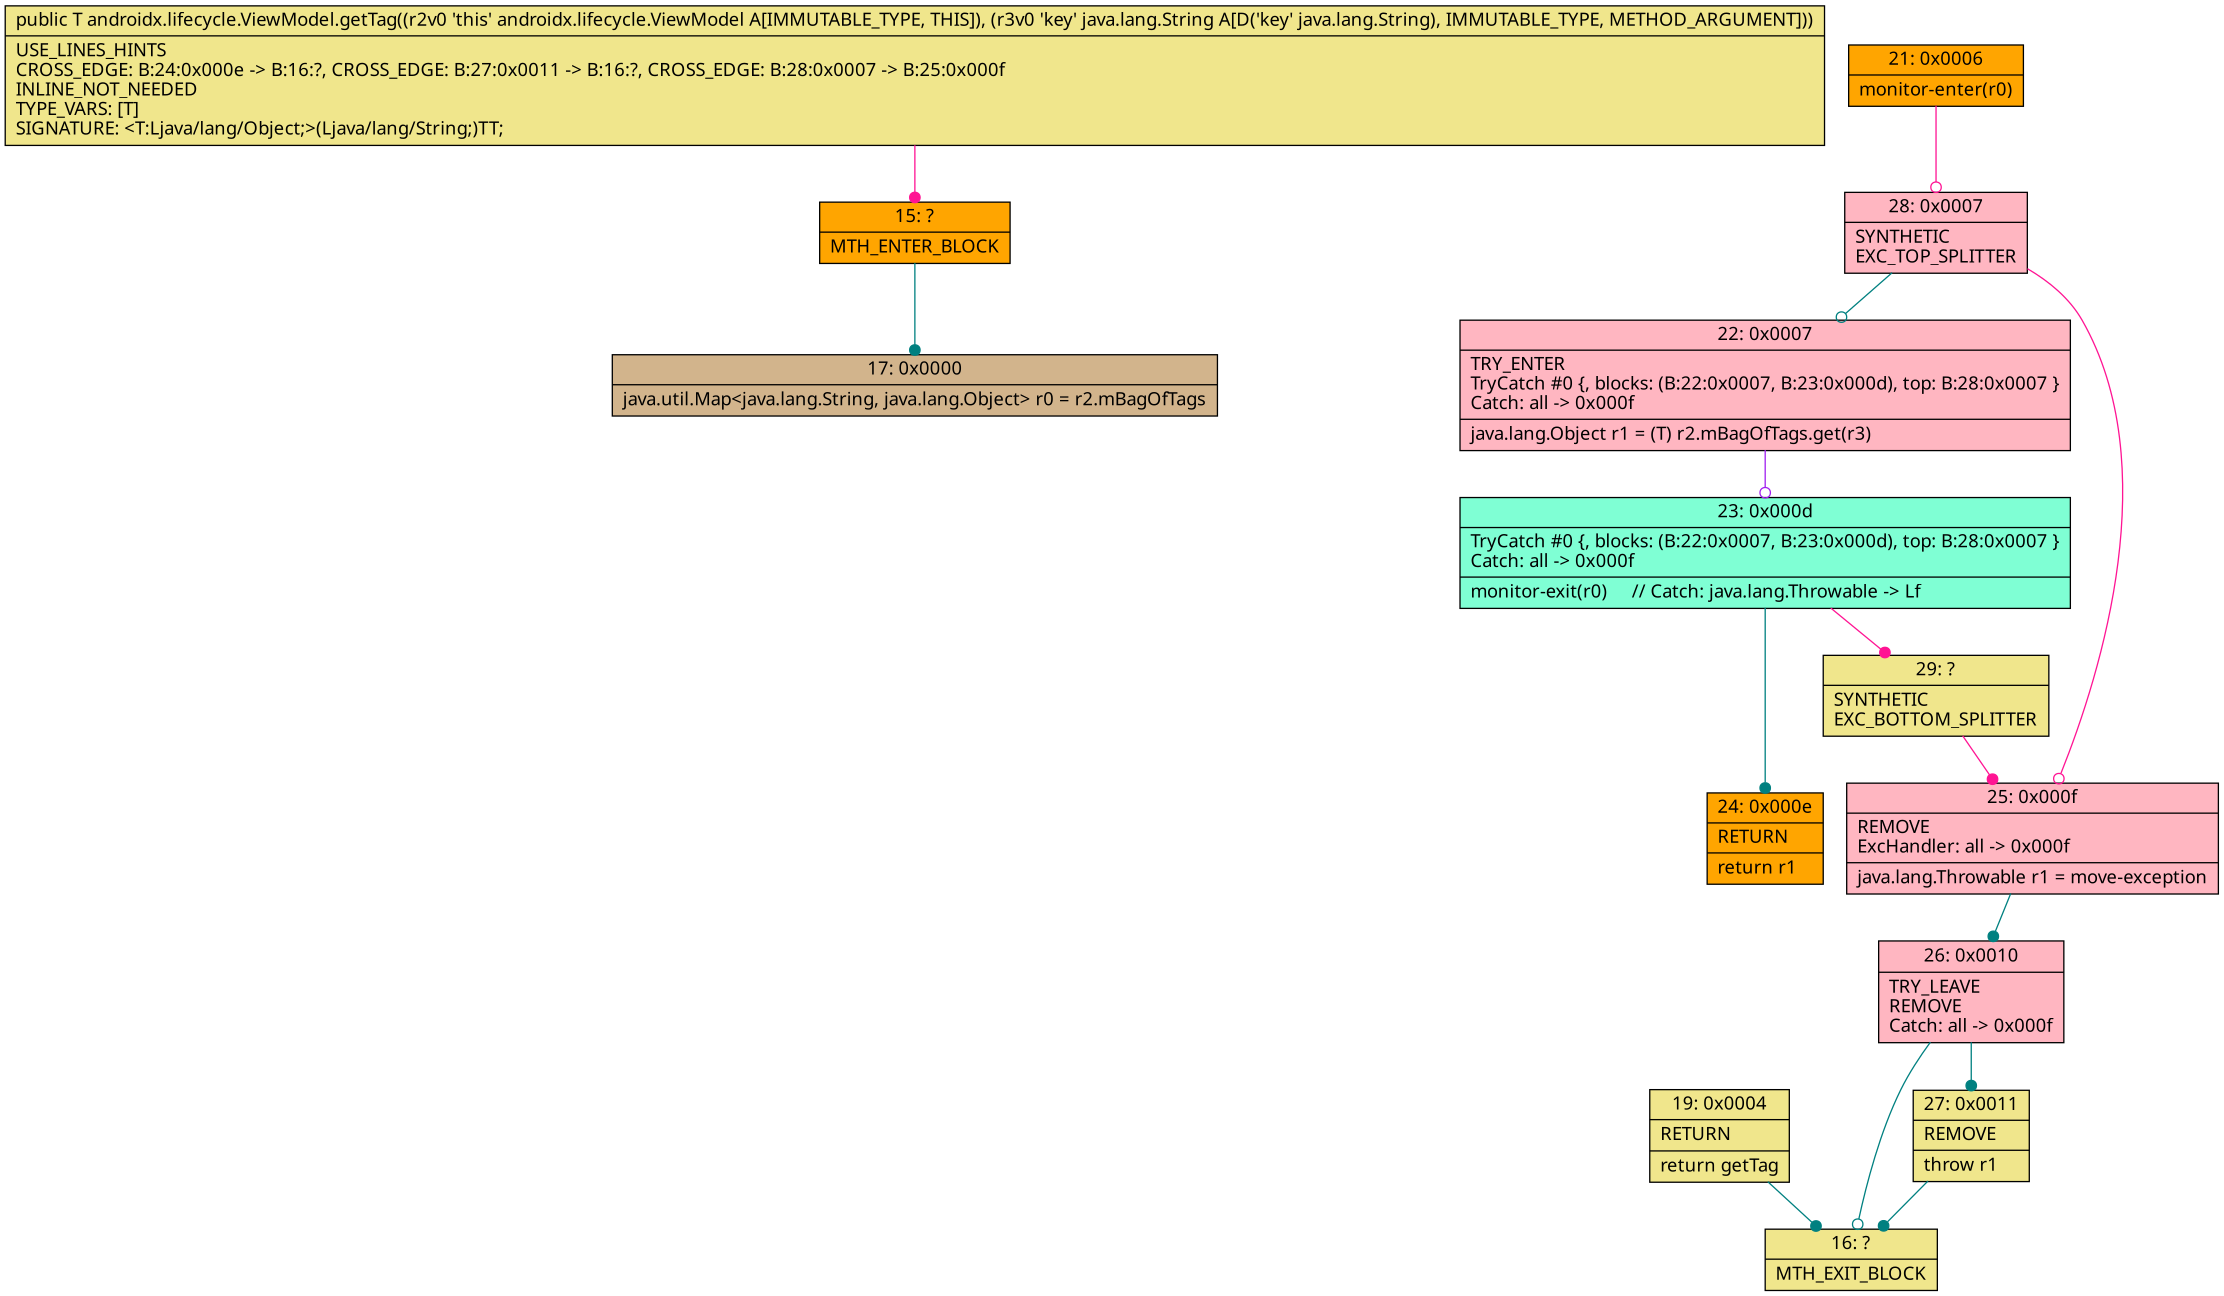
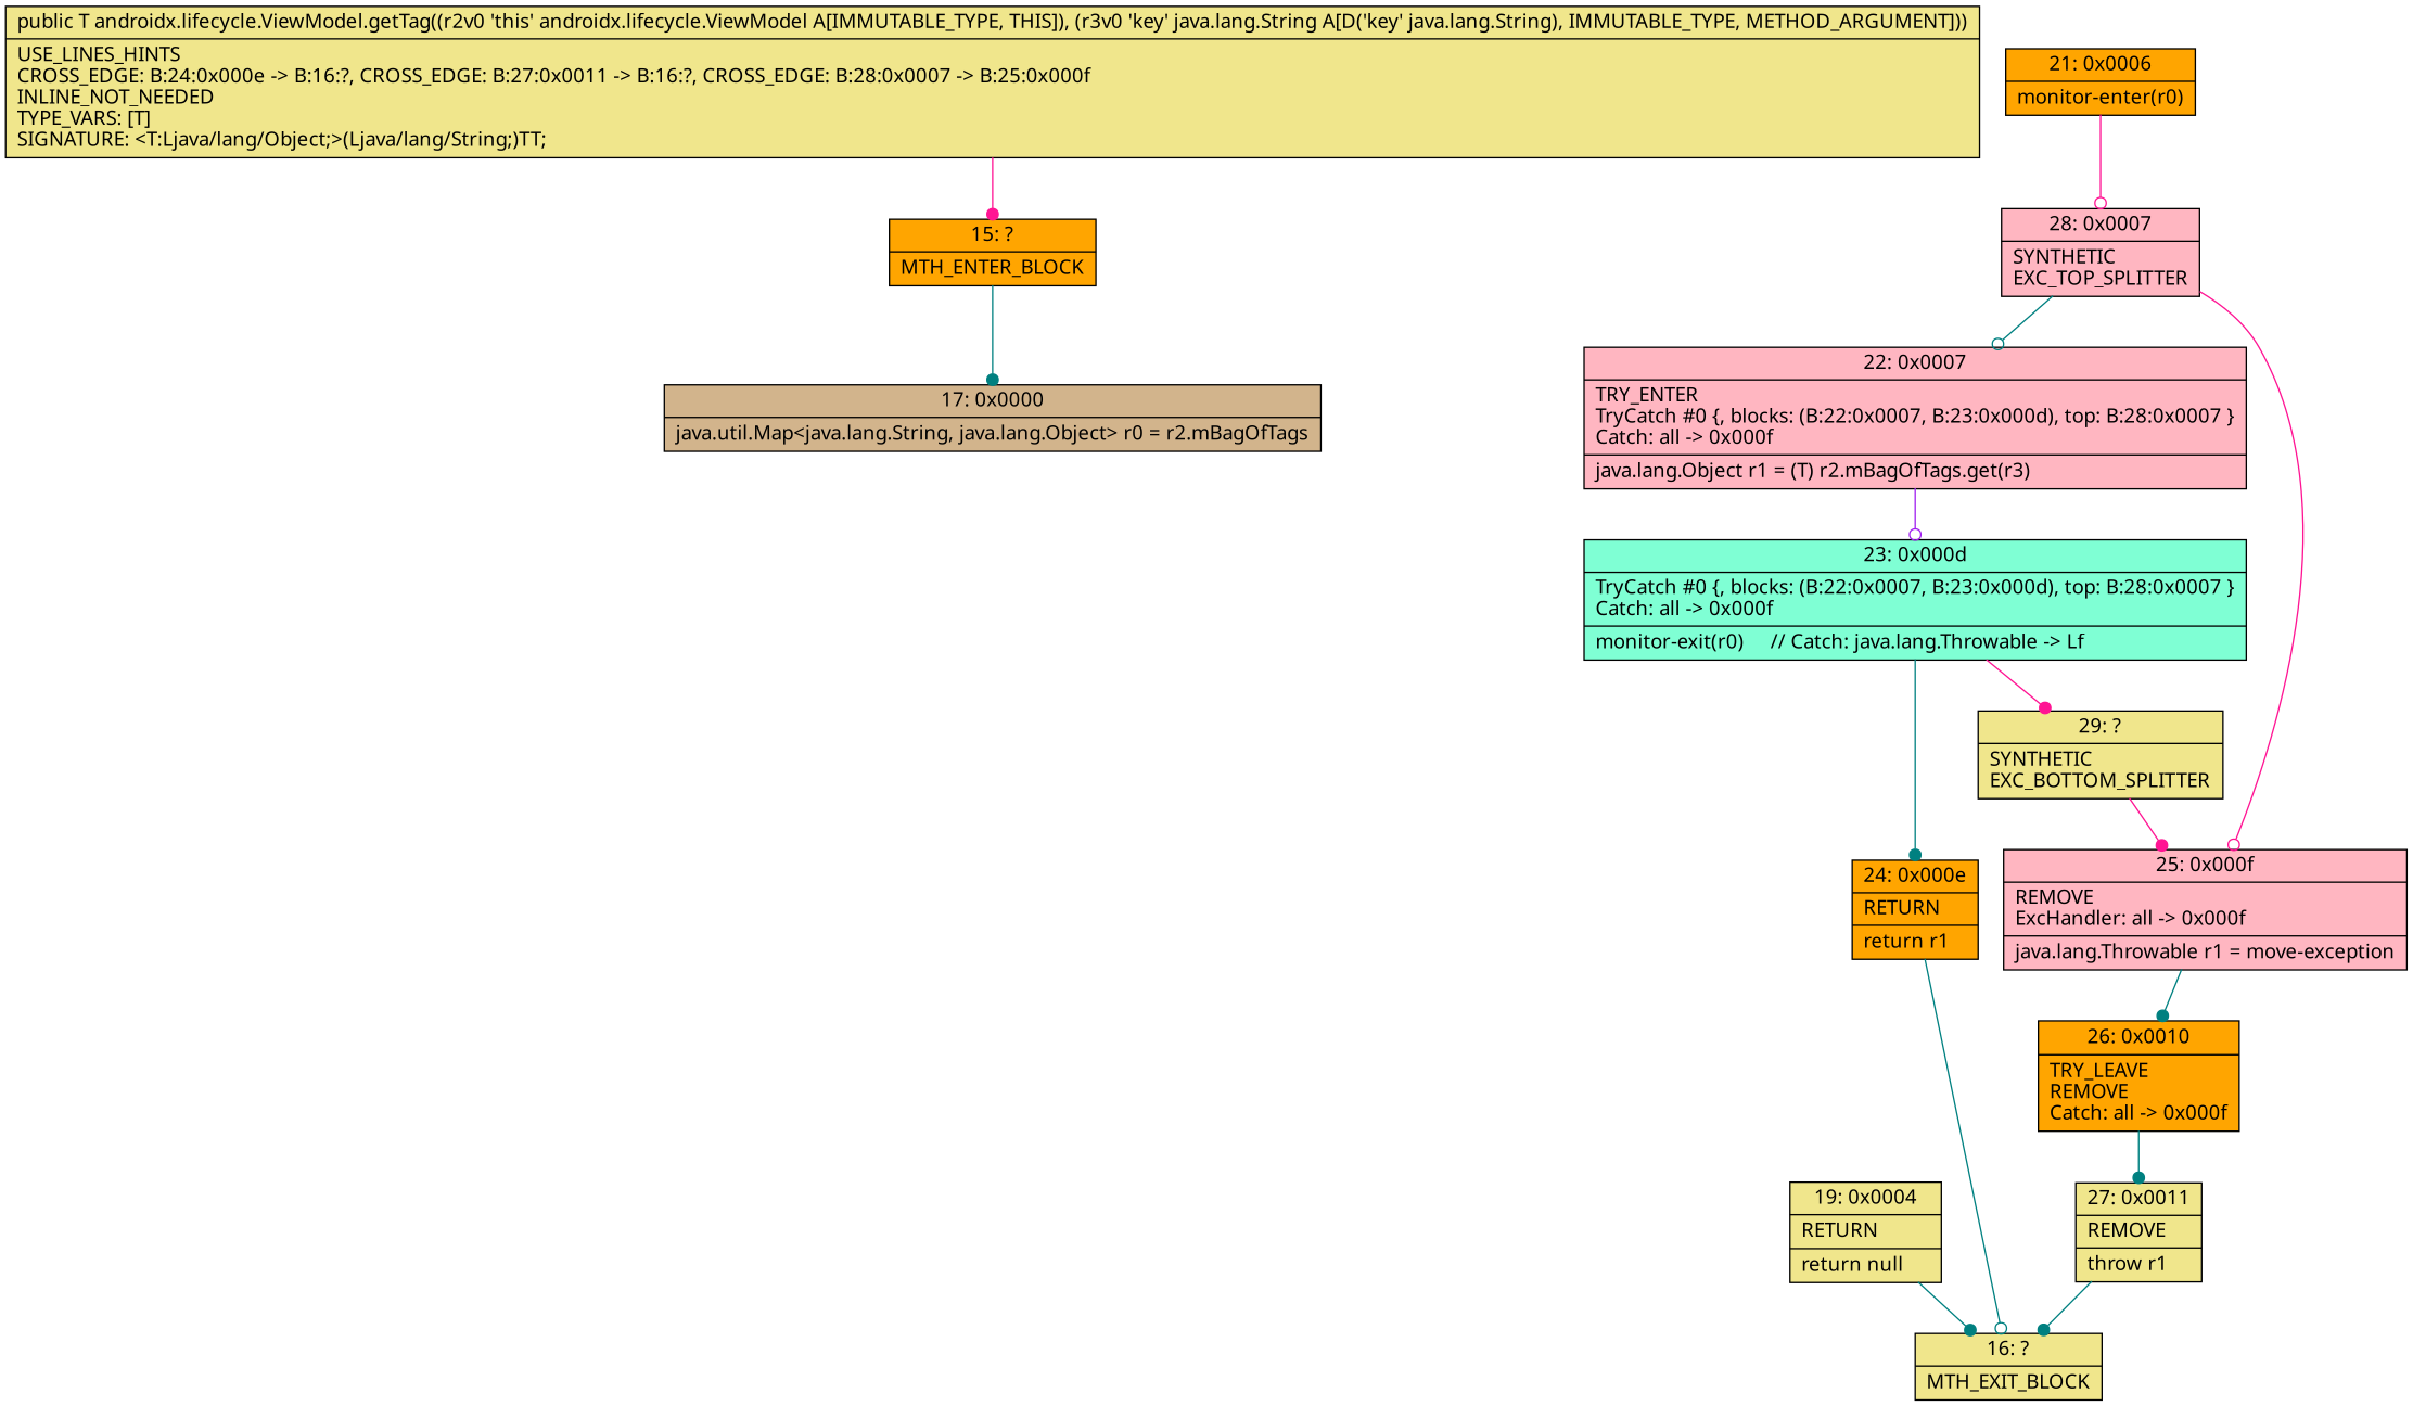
  digraph {
    fontname="Noto Sans"
    node [fillcolor=khaki fontname="Noto Sans" shape=record style=filled]
    edge [arrowhead=dot color=teal fontname="Noto Sans"]
    n1 [fillcolor=orange label="{15\:\ ?|MTH_ENTER_BLOCK\l}"]
    n2 [fillcolor=tan label="{17\:\ 0x0000|java.util.Map\<java.lang.String, java.lang.Object\> r0 = r2.mBagOfTags\l}"]
-   n3 [label="{19\:\ 0x0004|RETURN\l|return getTag\l}"]
+   n3 [label="{19\:\ 0x0004|RETURN\l|return null\l}"]
    n4 [label="{16\:\ ?|MTH_EXIT_BLOCK\l}"]
    n5 [fillcolor=orange label="{21\:\ 0x0006|monitor\-enter(r0)\l}"]
    n6 [fillcolor=lightpink label="{28\:\ 0x0007|SYNTHETIC\lEXC_TOP_SPLITTER\l}"]
    n7 [fillcolor=lightpink label="{22\:\ 0x0007|TRY_ENTER\lTryCatch #0 \{, blocks: (B:22:0x0007, B:23:0x000d), top: B:28:0x0007 \}\lCatch: all \-\> 0x000f\l|java.lang.Object r1 = (T) r2.mBagOfTags.get(r3)\l}"]
    n8 [fillcolor=lightpink label="{25\:\ 0x000f|REMOVE\lExcHandler: all \-\> 0x000f\l|java.lang.Throwable r1 = move\-exception\l}"]
    n9 [fillcolor=aquamarine label="{23\:\ 0x000d|TryCatch #0 \{, blocks: (B:22:0x0007, B:23:0x000d), top: B:28:0x0007 \}\lCatch: all \-\> 0x000f\l|monitor\-exit(r0)     \/\/ Catch: java.lang.Throwable \-\> Lf\l}"]
-   n10 [fillcolor=lightpink label="{26\:\ 0x0010|TRY_LEAVE\lREMOVE\lCatch: all \-\> 0x000f\l}"]
+   n10 [fillcolor=orange label="{26\:\ 0x0010|TRY_LEAVE\lREMOVE\lCatch: all \-\> 0x000f\l}"]
    n11 [fillcolor=orange label="{24\:\ 0x000e|RETURN\l|return r1\l}"]
    n12 [label="{29\:\ ?|SYNTHETIC\lEXC_BOTTOM_SPLITTER\l}"]
    n13 [label="{27\:\ 0x0011|REMOVE\l|throw r1\l}"]
    n14 [label="{public T androidx.lifecycle.ViewModel.getTag((r2v0 'this' androidx.lifecycle.ViewModel A[IMMUTABLE_TYPE, THIS]), (r3v0 'key' java.lang.String A[D('key' java.lang.String), IMMUTABLE_TYPE, METHOD_ARGUMENT]))  | USE_LINES_HINTS\lCROSS_EDGE: B:24:0x000e \-\> B:16:?, CROSS_EDGE: B:27:0x0011 \-\> B:16:?, CROSS_EDGE: B:28:0x0007 \-\> B:25:0x000f\lINLINE_NOT_NEEDED\lTYPE_VARS: [T]\lSIGNATURE: \<T:Ljava\/lang\/Object;\>(Ljava\/lang\/String;)TT;\l}"]
    n1 -> n2
    n3 -> n4
    n5 -> n6 [arrowhead=odot color=deeppink]
    n6 -> n7 [arrowhead=odot]
    n6 -> n8 [arrowhead=odot color=deeppink]
    n7 -> n9 [arrowhead=odot color=purple]
    n8 -> n10
    n9 -> n11
    n9 -> n12 [color=deeppink]
    n10 -> n13
-   n10 -> n4 [arrowhead=odot]
+   n11 -> n4 [arrowhead=odot]
    n12 -> n8 [color=deeppink]
    n13 -> n4
    n14 -> n1 [color=deeppink]
  }
